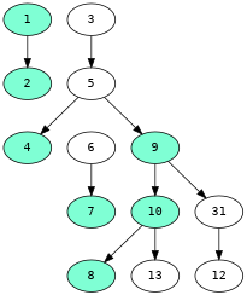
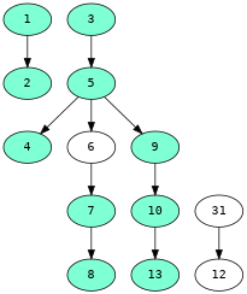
  digraph {
    fontname="DejaVu Sans Mono"
    node [alpha=0.09 expect_size=1410935411441664000 fillcolor=aquamarine fontname="DejaVu Sans Mono" style=filled]
    edge [fontname="DejaVu Sans Mono"]
    1 [alpha=0.06 expect_size=66691549422229]
    2 [alpha=0.18 expect_size=2398672402506861]
-   3 [expect_size=598069791271897 fillcolor=white]
-   5 [alpha=0.13 expect_size=236527093414532 fillcolor=white]
+   3 [expect_size=598069791271897]
+   5 [alpha=0.13 expect_size=236527093414532]
    4 [expect_size=20825051918179]
    6 [alpha=0.19 fillcolor=white]
    9 [alpha=0.03 expect_size=3002375077888000000]
    7 [alpha=0.11 expect_size=674425850526957568]
    8 [alpha=0.16 expect_size=291702633872228352]
    10 [alpha=0.03 expect_size=358429851373273088]
    n11 [alpha=0.15 expect_size=8848379504423288 fillcolor=white label=31]
-   13 [alpha=0.08 expect_size=2554746710593110016 fillcolor=white]
+   13 [alpha=0.08 expect_size=2554746710593110016]
    12 [alpha=0.01 fillcolor=white]
    1 -> 2
    3 -> 5
    5 -> 4
+   5 -> 6
    5 -> 9
    6 -> 7
    9 -> 10
-   9 -> n11
-   10 -> 8
+   7 -> 8
    10 -> 13
    n11 -> 12
  }
